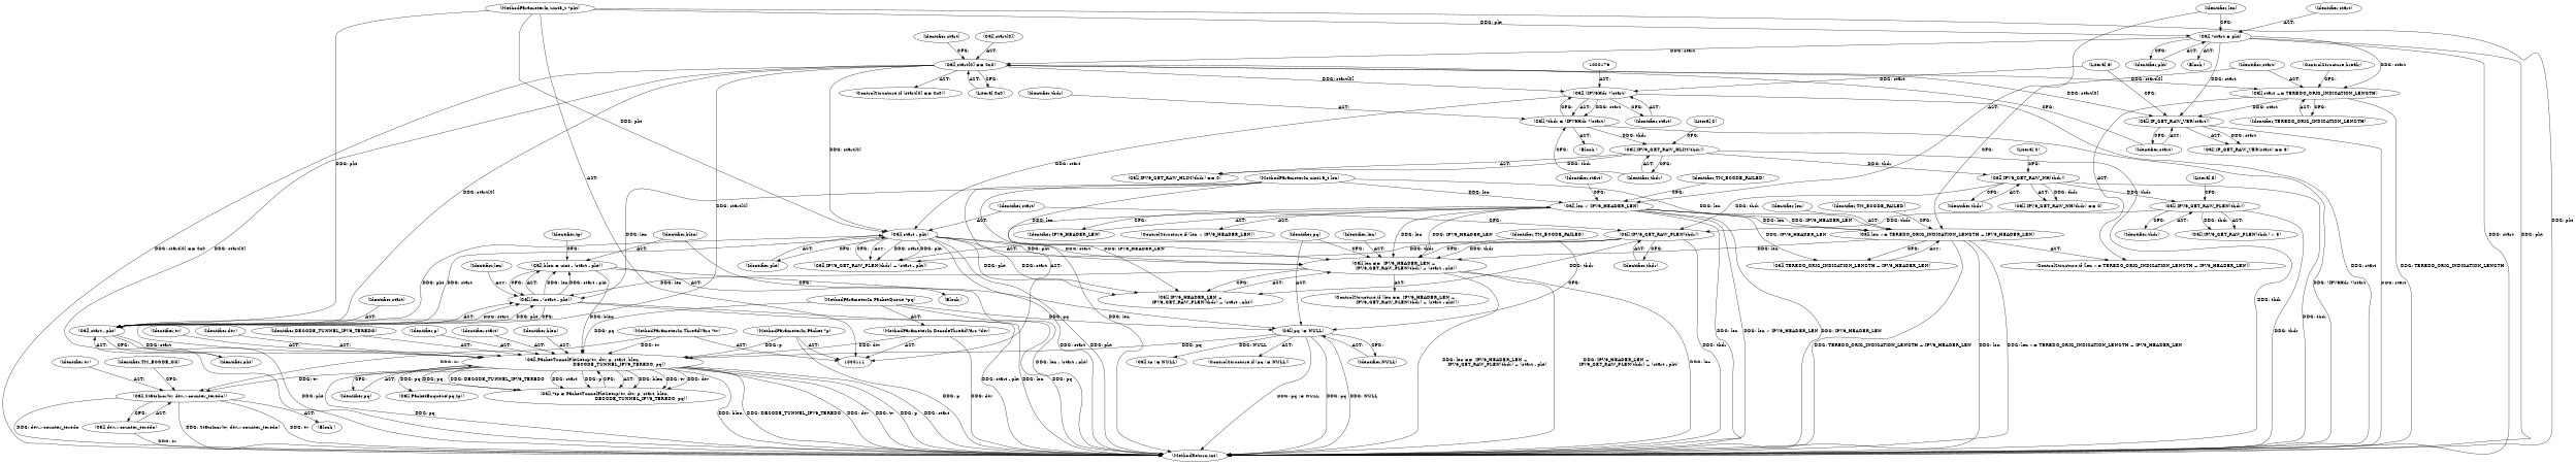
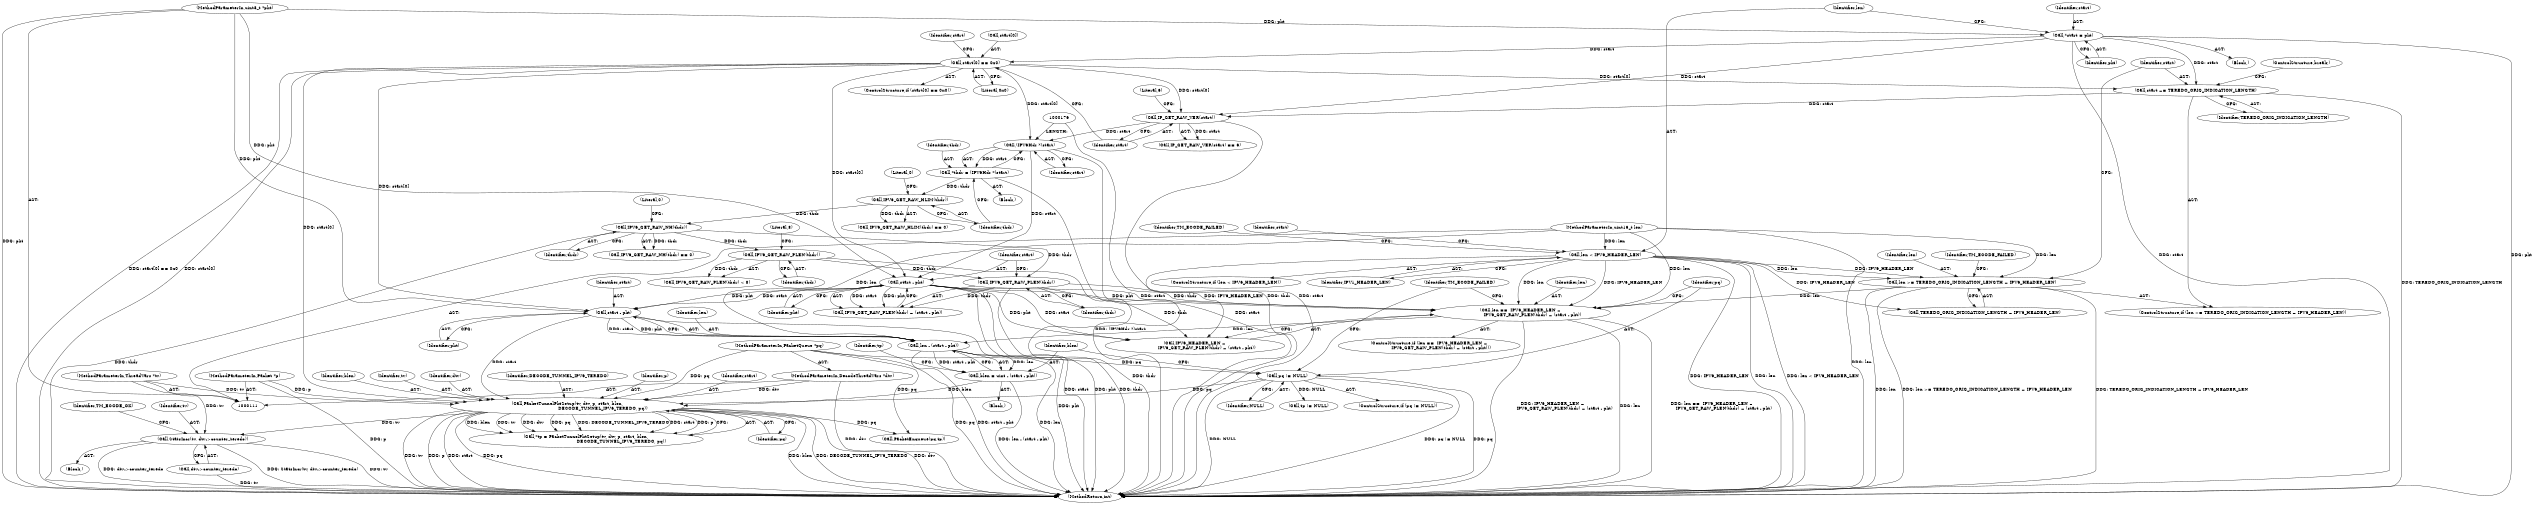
  digraph {
    n1 [label="(Call,StatsIncr(tv, dtv->counter_teredo))"]
    n2 [label="(MethodReturn,int)"]
    n3 [label="(Call,dtv->counter_teredo)"]
    n4 [label="(Block,)"]
    n5 [label="(Call,PacketTunnelPktSetup(tv, dtv, p, start, blen,\n                                                  DECODE_TUNNEL_IPV6_TEREDO, pq))"]
    n6 [label="(Identifier,pq)"]
    n7 [label="(Call,PacketEnqueue(pq,tp))"]
    n8 [label="(Call,*tp = PacketTunnelPktSetup(tv, dtv, p, start, blen,\n                                                  DECODE_TUNNEL_IPV6_TEREDO, pq))"]
    n9 [label="(MethodParameterIn,ThreadVars *tv)"]
    1000111
    n11 [label="(MethodParameterIn,DecodeThreadVars *dtv)"]
    n12 [label="(MethodParameterIn,Packet *p)"]
    n13 [label="(Call,start[0] == 0x0)"]
    n14 [label="(Call,start - pkt)"]
    n15 [label="(Call,start - pkt)"]
    n16 [label="(Call,(IPV6Hdr *)start)"]
    n17 [label="(Call,IP_GET_RAW_VER(start))"]
    n18 [label="(Call,start += TEREDO_ORIG_INDICATION_LENGTH)"]
    n19 [label="(ControlStructure,if (start[0] == 0x0))"]
    n20 [label="(Literal,0x0)"]
    n21 [label="(Call,len - (start - pkt))"]
    n22 [label="(Identifier,pkt)"]
    n23 [label="(Call,len ==  IPV6_HEADER_LEN +\n                 IPV6_GET_RAW_PLEN(thdr) + (start - pkt))"]
    n24 [label="(Identifier,pkt)"]
    n25 [label="(Call,IPV6_HEADER_LEN +\n                 IPV6_GET_RAW_PLEN(thdr) + (start - pkt))"]
    n26 [label="(Call,IPV6_GET_RAW_PLEN(thdr) + (start - pkt))"]
    n27 [label="(Call,*thdr = (IPV6Hdr *)start)"]
    n28 [label="(Identifier,start)"]
    n29 [label="(Identifier,start)"]
    n30 [label="(Call,IP_GET_RAW_VER(start) == 6)"]
    n31 [label="(ControlStructure,if (len >= TEREDO_ORIG_INDICATION_LENGTH + IPV6_HEADER_LEN))"]
    n32 [label="(Identifier,TEREDO_ORIG_INDICATION_LENGTH)"]
    n33 [label="(Call,*start = pkt)"]
    n34 [label="(Identifier,pkt)"]
    n35 [label="(Block,)"]
    n36 [label="(MethodParameterIn,uint8_t *pkt)"]
    n37 [label="(Call,blen = uint - (start - pkt))"]
    n38 [label="(ControlStructure,if (len ==  IPV6_HEADER_LEN +\n                 IPV6_GET_RAW_PLEN(thdr) + (start - pkt)))"]
    n39 [label="(Call,IPV6_GET_RAW_HLIM(thdr))"]
    n40 [label="(Block,)"]
    n41 [label="(Block,)"]
    n42 [label="(Call,len < IPV6_HEADER_LEN)"]
    n43 [label="(Call,len >= TEREDO_ORIG_INDICATION_LENGTH + IPV6_HEADER_LEN)"]
-   n44 [label="(Identifier,IPV6_HEADER_LEN)"]
+   n44 [label="(Identifier,IPV1_HEADER_LEN)"]
    n45 [label="(ControlStructure,if (len < IPV6_HEADER_LEN))"]
    n46 [label="(Call,TEREDO_ORIG_INDICATION_LENGTH + IPV6_HEADER_LEN)"]
    n47 [label="(MethodParameterIn,uint16_t len)"]
    n48 [label="(Call,IPV6_GET_RAW_PLEN(thdr))"]
    n49 [label="(Identifier,thdr)"]
    n50 [label="(Call,IPV6_GET_RAW_NH(thdr))"]
    n51 [label="(Call,IPV6_GET_RAW_PLEN(thdr))"]
    n52 [label="(Identifier,thdr)"]
    n53 [label="(Call,IPV6_GET_RAW_NH(thdr) == 0)"]
    n54 [label="(Call,IPV6_GET_RAW_PLEN(thdr) < 8)"]
    n55 [label="(Identifier,thdr)"]
    n56 [label="(Call,IPV6_GET_RAW_HLIM(thdr) == 0)"]
    n57 [label="(Identifier,thdr)"]
    n58 [label="(Call,pq != NULL)"]
    n59 [label="(Identifier,NULL)"]
    n60 [label="(Call,tp != NULL)"]
    n61 [label="(ControlStructure,if (pq != NULL))"]
    n62 [label="(MethodParameterIn,PacketQueue *pq)"]
    n63 [label="(Identifier,len)"]
    n64 [label="(Identifier,blen)"]
    n65 [label="(Identifier,start)"]
    n66 [label="(Identifier,TM_ECODE_FAILED)"]
    n67 [label="(Identifier,len)"]
    n68 [label="(Identifier,start)"]
    n69 [label="(Identifier,tv)"]
    n70 [label="(Identifier,start)"]
    n71 [label="(Literal,0)"]
    n72 [label="(Call,start[0])"]
    n73 [label="(Identifier,thdr)"]
    n74 [label="(Identifier,dtv)"]
    n75 [label="(ControlStructure,break;)"]
    n76 [label="(Identifier,blen)"]
    n77 [label="(Identifier,tp)"]
    n78 [label="(Identifier,DECODE_TUNNEL_IPV6_TEREDO)"]
    n79 [label="(Identifier,start)"]
    n80 [label="(Identifier,start)"]
    n81 [label="(Identifier,len)"]
    n82 [label="(Identifier,TM_ECODE_FAILED)"]
    n83 [label="(Literal,0)"]
    n84 [label="(Identifier,pq)"]
    n85 [label="(Identifier,TM_ECODE_FAILED)"]
    n86 [label="(Identifier,start)"]
    n87 [label="(Literal,6)"]
    n88 [label="(Literal,8)"]
    n89 [label="(Identifier,len)"]
    n90 [label="(Identifier,p)"]
    n91 [label="(Identifier,tv)"]
    n92 [label="(Identifier,TM_ECODE_OK)"]
    n93 [label="(Identifier,start)"]
    1000176
    n1 -> n2 [label="DDG: StatsIncr(tv, dtv->counter_teredo)"]
    n1 -> n2 [label="DDG: tv"]
    n1 -> n2 [label="DDG: dtv->counter_teredo"]
    n1 -> n3 [label="CFG: "]
    n1 -> n4 [label="AST: "]
    n3 -> n1 [label="AST: "]
    n3 -> n2 [label="DDG: tv"]
    n5 -> n1 [label="DDG: tv"]
    n5 -> n2 [label="DDG: DECODE_TUNNEL_IPV6_TEREDO"]
    n5 -> n2 [label="DDG: dtv"]
    n5 -> n2 [label="DDG: tv"]
    n5 -> n2 [label="DDG: p"]
    n5 -> n2 [label="DDG: start"]
    n5 -> n2 [label="DDG: pq"]
    n5 -> n2 [label="DDG: blen"]
    n5 -> n6 [label="CFG: "]
    n5 -> n7 [label="DDG: pq"]
    n5 -> n8 [label="AST: "]
    n5 -> n8 [label="DDG: blen"]
    n5 -> n8 [label="DDG: tv"]
    n5 -> n8 [label="DDG: dtv"]
    n5 -> n8 [label="DDG: pq"]
    n5 -> n8 [label="DDG: DECODE_TUNNEL_IPV6_TEREDO"]
    n5 -> n8 [label="DDG: start"]
    n5 -> n8 [label="DDG: p"]
    n6 -> n5 [label="AST: "]
    n8 -> n5 [label="CFG: "]
    n9 -> n1 [label="DDG: tv"]
    n9 -> n5 [label="DDG: tv"]
    n9 -> 1000111 [label="AST: "]
    n11 -> n2 [label="DDG: dtv"]
    n11 -> n5 [label="DDG: dtv"]
    n11 -> 1000111 [label="AST: "]
    n12 -> n2 [label="DDG: p"]
    n12 -> n5 [label="DDG: p"]
    n12 -> 1000111 [label="AST: "]
    n13 -> n2 [label="DDG: start[0] == 0x0"]
    n13 -> n2 [label="DDG: start[0]"]
    n13 -> n5 [label="DDG: start[0]"]
    n13 -> n14 [label="DDG: start[0]"]
    n13 -> n15 [label="DDG: start[0]"]
    n13 -> n16 [label="DDG: start[0]"]
    n13 -> n17 [label="DDG: start[0]"]
    n13 -> n18 [label="DDG: start[0]"]
    n13 -> n19 [label="AST: "]
    n13 -> n20 [label="CFG: "]
    n14 -> n2 [label="DDG: pkt"]
    n14 -> n5 [label="DDG: start"]
    n14 -> n21 [label="AST: "]
    n14 -> n21 [label="DDG: start"]
    n14 -> n21 [label="DDG: pkt"]
    n14 -> n22 [label="CFG: "]
    n15 -> n2 [label="DDG: start"]
    n15 -> n2 [label="DDG: pkt"]
    n15 -> n14 [label="DDG: start"]
    n15 -> n14 [label="DDG: pkt"]
    n15 -> n23 [label="DDG: start"]
    n15 -> n23 [label="DDG: pkt"]
    n15 -> n24 [label="CFG: "]
    n15 -> n25 [label="DDG: start"]
    n15 -> n25 [label="DDG: pkt"]
    n15 -> n26 [label="AST: "]
    n15 -> n26 [label="DDG: start"]
    n15 -> n26 [label="DDG: pkt"]
    n16 -> n2 [label="DDG: start"]
    n16 -> n15 [label="DDG: start"]
    n16 -> n27 [label="AST: "]
    n16 -> n27 [label="DDG: start"]
    n16 -> n28 [label="CFG: "]
    n17 -> n2 [label="DDG: start"]
-   n87 -> n16 [label="DDG: start"]
+   n17 -> n16 [label="DDG: start"]
    n17 -> n29 [label="CFG: "]
    n17 -> n30 [label="AST: "]
    n17 -> n30 [label="DDG: start"]
    n18 -> n2 [label="DDG: TEREDO_ORIG_INDICATION_LENGTH"]
    n18 -> n17 [label="DDG: start"]
    n18 -> n31 [label="AST: "]
    n18 -> n32 [label="CFG: "]
    n20 -> n13 [label="AST: "]
    n21 -> n2 [label="DDG: start - pkt"]
    n21 -> n2 [label="DDG: len"]
    n21 -> n14 [label="CFG: "]
    n21 -> n37 [label="AST: "]
    n21 -> n37 [label="DDG: len"]
    n21 -> n37 [label="DDG: start - pkt"]
    n22 -> n14 [label="AST: "]
    n23 -> n2 [label="DDG: IPV6_HEADER_LEN +\n                 IPV6_GET_RAW_PLEN(thdr) + (start - pkt)"]
    n23 -> n2 [label="DDG: len"]
    n23 -> n2 [label="DDG: len ==  IPV6_HEADER_LEN +\n                 IPV6_GET_RAW_PLEN(thdr) + (start - pkt)"]
    n23 -> n21 [label="DDG: len"]
    n23 -> n25 [label="CFG: "]
    n23 -> n38 [label="AST: "]
    n24 -> n15 [label="AST: "]
    n25 -> n23 [label="AST: "]
    n26 -> n15 [label="CFG: "]
    n27 -> n2 [label="DDG: (IPV6Hdr *)start"]
    n27 -> n16 [label="CFG: "]
    n27 -> n39 [label="DDG: thdr"]
    n27 -> n40 [label="AST: "]
    n28 -> n16 [label="AST: "]
    n29 -> n13 [label="CFG: "]
    n29 -> n17 [label="AST: "]
    n32 -> n18 [label="AST: "]
    n33 -> n2 [label="DDG: start"]
    n33 -> n2 [label="DDG: pkt"]
    n33 -> n13 [label="DDG: start"]
    n33 -> n17 [label="DDG: start"]
    n33 -> n18 [label="DDG: start"]
    n33 -> n34 [label="CFG: "]
    n33 -> n35 [label="AST: "]
    n34 -> n33 [label="AST: "]
    n36 -> n2 [label="DDG: pkt"]
    n36 -> 1000111 [label="AST: "]
    n36 -> n14 [label="DDG: pkt"]
    n36 -> n15 [label="DDG: pkt"]
    n36 -> n33 [label="DDG: pkt"]
    n37 -> n2 [label="DDG: len - (start - pkt)"]
    n37 -> n5 [label="DDG: blen"]
    n37 -> n21 [label="CFG: "]
    n37 -> n41 [label="AST: "]
-   n39 -> n2 [label="DDG: thdr"]
+   1000176 -> n2 [label="DDG: thdr"]
    n39 -> n50 [label="DDG: thdr"]
    n39 -> n56 [label="AST: "]
    n39 -> n56 [label="DDG: thdr"]
    n39 -> n57 [label="CFG: "]
    n42 -> n2 [label="DDG: len"]
    n42 -> n2 [label="DDG: len < IPV6_HEADER_LEN"]
    n42 -> n2 [label="DDG: IPV6_HEADER_LEN"]
    n42 -> n23 [label="DDG: len"]
    n42 -> n23 [label="DDG: IPV6_HEADER_LEN"]
    n42 -> n25 [label="DDG: IPV6_HEADER_LEN"]
    n42 -> n43 [label="DDG: len"]
    n42 -> n43 [label="DDG: IPV6_HEADER_LEN"]
    n42 -> n44 [label="CFG: "]
    n42 -> n45 [label="AST: "]
    n42 -> n46 [label="DDG: IPV6_HEADER_LEN"]
    n43 -> n2 [label="DDG: len"]
    n43 -> n2 [label="DDG: len >= TEREDO_ORIG_INDICATION_LENGTH + IPV6_HEADER_LEN"]
    n43 -> n2 [label="DDG: TEREDO_ORIG_INDICATION_LENGTH + IPV6_HEADER_LEN"]
    n43 -> n23 [label="DDG: len"]
    n43 -> n31 [label="AST: "]
    n43 -> n46 [label="CFG: "]
    n44 -> n42 [label="AST: "]
    n46 -> n43 [label="AST: "]
    n47 -> n2 [label="DDG: len"]
    n47 -> 1000111 [label="AST: "]
    n47 -> n21 [label="DDG: len"]
    n47 -> n23 [label="DDG: len"]
    n47 -> n42 [label="DDG: len"]
    n47 -> n43 [label="DDG: len"]
    n48 -> n2 [label="DDG: thdr"]
    n48 -> n23 [label="DDG: thdr"]
    n48 -> n25 [label="DDG: thdr"]
    n48 -> n26 [label="AST: "]
    n48 -> n26 [label="DDG: thdr"]
    n48 -> n49 [label="CFG: "]
    n49 -> n48 [label="AST: "]
    n50 -> n2 [label="DDG: thdr"]
    n50 -> n48 [label="DDG: thdr"]
    n50 -> n51 [label="DDG: thdr"]
    n50 -> n52 [label="CFG: "]
    n50 -> n53 [label="AST: "]
    n50 -> n53 [label="DDG: thdr"]
    n51 -> n2 [label="DDG: thdr"]
    n51 -> n48 [label="DDG: thdr"]
    n51 -> n54 [label="AST: "]
    n51 -> n54 [label="DDG: thdr"]
    n51 -> n55 [label="CFG: "]
    n52 -> n50 [label="AST: "]
    n55 -> n51 [label="AST: "]
    n57 -> n27 [label="CFG: "]
    n57 -> n39 [label="AST: "]
    n58 -> n2 [label="DDG: NULL"]
    n58 -> n2 [label="DDG: pq != NULL"]
    n58 -> n2 [label="DDG: pq"]
    n58 -> n5 [label="DDG: pq"]
    n58 -> n59 [label="CFG: "]
    n58 -> n60 [label="DDG: NULL"]
    n58 -> n61 [label="AST: "]
    n59 -> n58 [label="AST: "]
    n62 -> n2 [label="DDG: pq"]
    n62 -> n5 [label="DDG: pq"]
+   n62 -> n7 [label="DDG: pq"]
    n62 -> n11 [label="AST: "]
    n62 -> n58 [label="DDG: pq"]
    n63 -> n23 [label="AST: "]
    n64 -> n5 [label="AST: "]
    n65 -> n42 [label="CFG: "]
    n66 -> n43 [label="CFG: "]
    n67 -> n21 [label="AST: "]
    n68 -> n18 [label="AST: "]
    n68 -> n43 [label="CFG: "]
    n69 -> n5 [label="AST: "]
    n70 -> n15 [label="AST: "]
    n70 -> n48 [label="CFG: "]
    n71 -> n39 [label="CFG: "]
    n72 -> n13 [label="AST: "]
    n73 -> n27 [label="AST: "]
    n74 -> n5 [label="AST: "]
    n75 -> n18 [label="CFG: "]
    n76 -> n37 [label="AST: "]
    n76 -> n58 [label="CFG: "]
    n77 -> n37 [label="CFG: "]
    n78 -> n5 [label="AST: "]
    n79 -> n13 [label="CFG: "]
    n80 -> n33 [label="AST: "]
    n81 -> n33 [label="CFG: "]
    n81 -> n42 [label="AST: "]
    n82 -> n42 [label="CFG: "]
    n83 -> n50 [label="CFG: "]
    n84 -> n23 [label="CFG: "]
    n84 -> n58 [label="AST: "]
    n85 -> n23 [label="CFG: "]
    n85 -> n58 [label="CFG: "]
    n86 -> n14 [label="AST: "]
    n87 -> n17 [label="CFG: "]
    n88 -> n51 [label="CFG: "]
    n89 -> n43 [label="AST: "]
    n90 -> n5 [label="AST: "]
    n91 -> n1 [label="AST: "]
    n92 -> n1 [label="CFG: "]
    n93 -> n5 [label="AST: "]
-   1000176 -> n16 [label="AST: "]
+   1000176 -> n16 [label="LENGTH: "]
  }
